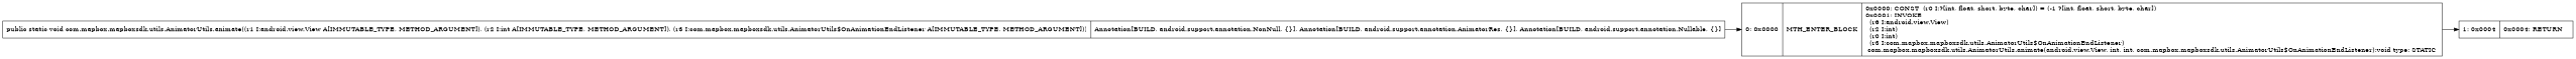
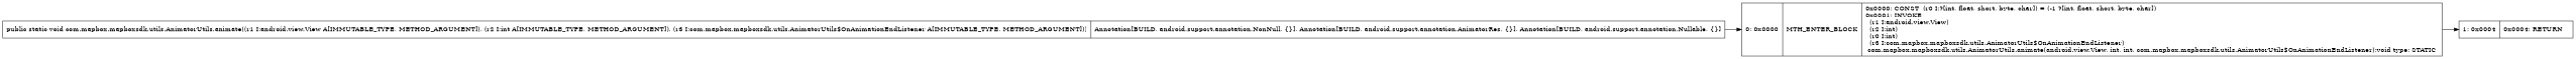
  digraph {
    rankdir=LR
    node [shape=record]
-   n1 [label="{0\:\ 0x0000|MTH_ENTER_BLOCK\l|0x0000: CONST  (r0 I:?[int, float, short, byte, char]) = (\-1 ?[int, float, short, byte, char]) \l0x0001: INVOKE  \l  (r6 I:android.view.View)\l  (r2 I:int)\l  (r0 I:int)\l  (r3 I:com.mapbox.mapboxsdk.utils.AnimatorUtils$OnAnimationEndListener)\l com.mapbox.mapboxsdk.utils.AnimatorUtils.animate(android.view.View, int, int, com.mapbox.mapboxsdk.utils.AnimatorUtils$OnAnimationEndListener):void type: STATIC \l}"]
+   n1 [label="{0\:\ 0x0000|MTH_ENTER_BLOCK\l|0x0000: CONST  (r0 I:?[int, float, short, byte, char]) = (\-1 ?[int, float, short, byte, char]) \l0x0001: INVOKE  \l  (r1 I:android.view.View)\l  (r2 I:int)\l  (r0 I:int)\l  (r3 I:com.mapbox.mapboxsdk.utils.AnimatorUtils$OnAnimationEndListener)\l com.mapbox.mapboxsdk.utils.AnimatorUtils.animate(android.view.View, int, int, com.mapbox.mapboxsdk.utils.AnimatorUtils$OnAnimationEndListener):void type: STATIC \l}"]
    n2 [label="{1\:\ 0x0004|0x0004: RETURN   \l}"]
    n3 [label="{public static void com.mapbox.mapboxsdk.utils.AnimatorUtils.animate((r1 I:android.view.View A[IMMUTABLE_TYPE, METHOD_ARGUMENT]), (r2 I:int A[IMMUTABLE_TYPE, METHOD_ARGUMENT]), (r3 I:com.mapbox.mapboxsdk.utils.AnimatorUtils$OnAnimationEndListener A[IMMUTABLE_TYPE, METHOD_ARGUMENT]))  | Annotation[BUILD, android.support.annotation.NonNull, \{\}], Annotation[BUILD, android.support.annotation.AnimatorRes, \{\}], Annotation[BUILD, android.support.annotation.Nullable, \{\}]\l}"]
    n1 -> n2
    n3 -> n1
  }
